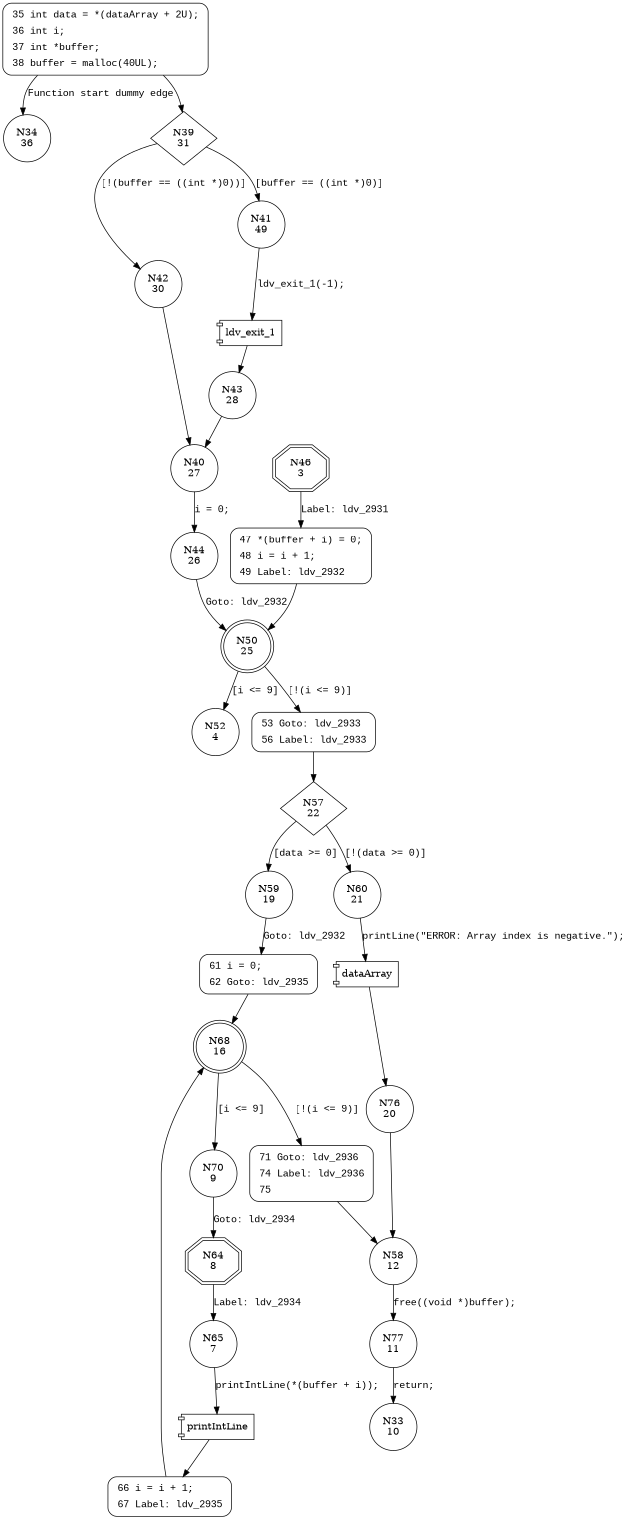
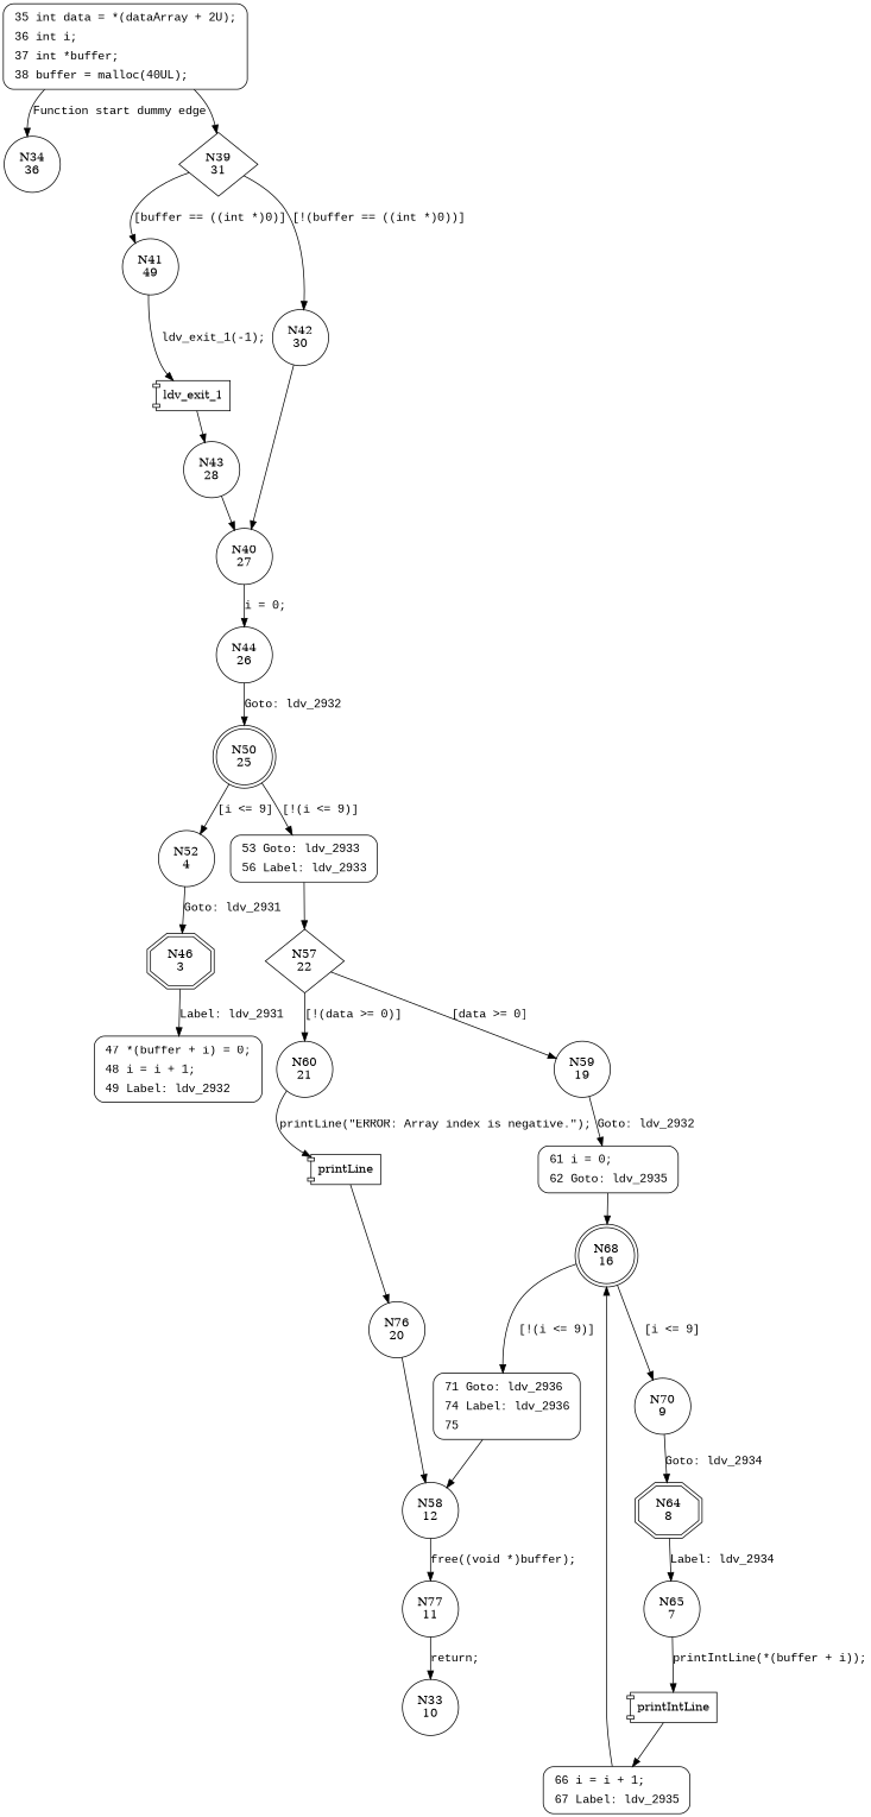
  digraph {
    node [shape=circle]
    edge [fontname="Courier New"]
    n1 [label="N34\n36"]
    n2 [fillcolor=white fontname="Courier New" label=<<table border="0" cellborder="0" cellpadding="3" bgcolor="white"><tr><td align="right">35</td><td align="left">int data = *(dataArray + 2U);</td></tr><tr><td align="right">36</td><td align="left">int i;</td></tr><tr><td align="right">37</td><td align="left">int *buffer;</td></tr><tr><td align="right">38</td><td align="left">buffer = malloc(40UL);</td></tr></table>> penwidth=1 shape=Mrecord style="filled,bold"]
    n3 [label="N39\n31" shape=diamond]
    n4 [label="N41\n49"]
    n5 [label="N42\n30"]
    n6 [label=ldv_exit_1 shape=component]
    n7 [label="N40\n27"]
    n8 [label="N43\n28"]
    n9 [label="N44\n26"]
    n10 [label="N50\n25" shape=doublecircle]
    n11 [label="N52\n4"]
    n12 [fillcolor=white fontname="Courier New" label=<<table border="0" cellborder="0" cellpadding="3" bgcolor="white"><tr><td align="right">53</td><td align="left">Goto: ldv_2933</td></tr><tr><td align="right">56</td><td align="left">Label: ldv_2933</td></tr></table>> penwidth=1 shape=Mrecord style="filled,bold"]
    n13 [label="N46\n3" shape=doubleoctagon]
    n14 [label="N57\n22" shape=diamond]
    n15 [fillcolor=white fontname="Courier New" label=<<table border="0" cellborder="0" cellpadding="3" bgcolor="white"><tr><td align="right">47</td><td align="left">*(buffer + i) = 0;</td></tr><tr><td align="right">48</td><td align="left">i = i + 1;</td></tr><tr><td align="right">49</td><td align="left">Label: ldv_2932</td></tr></table>> penwidth=1 shape=Mrecord style="filled,bold"]
    n16 [label="N59\n19"]
    n17 [label="N60\n21"]
    n18 [fillcolor=white fontname="Courier New" label=<<table border="0" cellborder="0" cellpadding="3" bgcolor="white"><tr><td align="right">61</td><td align="left">i = 0;</td></tr><tr><td align="right">62</td><td align="left">Goto: ldv_2935</td></tr></table>> penwidth=1 shape=Mrecord style="filled,bold"]
-   n19 [label=dataArray shape=component]
+   n19 [label=printLine shape=component]
    n20 [label="N68\n16" shape=doublecircle]
    n21 [label="N76\n20"]
    n22 [label="N58\n12"]
    n23 [label="N77\n11"]
    n24 [label="N33\n10"]
    n25 [label="N70\n9"]
    n26 [fillcolor=white fontname="Courier New" label=<<table border="0" cellborder="0" cellpadding="3" bgcolor="white"><tr><td align="right">71</td><td align="left">Goto: ldv_2936</td></tr><tr><td align="right">74</td><td align="left">Label: ldv_2936</td></tr><tr><td align="right">75</td><td align="left"></td></tr></table>> penwidth=1 shape=Mrecord style="filled,bold"]
    n27 [label="N64\n8" shape=doubleoctagon]
    n28 [label="N65\n7"]
    n29 [label=printIntLine shape=component]
    n30 [fillcolor=white fontname="Courier New" label=<<table border="0" cellborder="0" cellpadding="3" bgcolor="white"><tr><td align="right">66</td><td align="left">i = i + 1;</td></tr><tr><td align="right">67</td><td align="left">Label: ldv_2935</td></tr></table>> penwidth=1 shape=Mrecord style="filled,bold"]
    n2 -> n1 [label="Function start dummy edge"]
    n2 -> n3 [fontname=""]
    n3 -> n4 [label="[buffer == ((int *)0)]"]
    n3 -> n5 [label="[!(buffer == ((int *)0))]"]
    n4 -> n6 [label="ldv_exit_1(-1);"]
    n5 -> n7
    n6 -> n8
    n7 -> n9 [label="i = 0;"]
    n8 -> n7
    n9 -> n10 [label="Goto: ldv_2932"]
    n10 -> n11 [label="[i <= 9]"]
    n10 -> n12 [label="[!(i <= 9)]"]
+   n11 -> n13 [label="Goto: ldv_2931"]
    n12 -> n14 [fontname=""]
    n13 -> n15 [label="Label: ldv_2931"]
    n14 -> n16 [label="[data >= 0]"]
    n14 -> n17 [label="[!(data >= 0)]"]
-   n15 -> n10 [fontname=""]
    n16 -> n18 [label="Goto: ldv_2932"]
    n17 -> n19 [label="printLine(\"ERROR: Array index is negative.\");"]
    n18 -> n20 [fontname=""]
    n19 -> n21
    n20 -> n25 [label="[i <= 9]"]
    n20 -> n26 [label="[!(i <= 9)]"]
    n21 -> n22
    n22 -> n23 [label="free((void *)buffer);"]
    n23 -> n24 [label="return;"]
    n25 -> n27 [label="Goto: ldv_2934"]
    n26 -> n22 [fontname=""]
    n27 -> n28 [label="Label: ldv_2934"]
    n28 -> n29 [label="printIntLine(*(buffer + i));"]
    n29 -> n30
    n30 -> n20 [fontname=""]
  }
